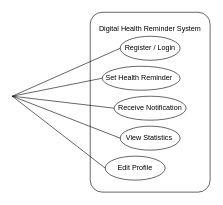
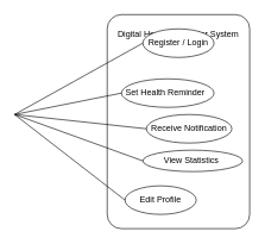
  <mxCell id="0" />
  <mxCell id="1" parent="0" />
  <mxCell id="2" value="Digital Health Reminder System&lt;div&gt;&lt;br&gt;&lt;/div&gt;&lt;div&gt;&lt;br&gt;&lt;/div&gt;&lt;div&gt;&lt;br&gt;&lt;/div&gt;&lt;div&gt;&lt;br&gt;&lt;/div&gt;&lt;div&gt;&lt;br&gt;&lt;/div&gt;&lt;div&gt;&lt;br&gt;&lt;/div&gt;&lt;div&gt;&lt;br&gt;&lt;/div&gt;&lt;div&gt;&lt;br&gt;&lt;/div&gt;&lt;div&gt;&lt;br&gt;&lt;/div&gt;&lt;div&gt;&lt;br&gt;&lt;/div&gt;&lt;div&gt;&lt;br&gt;&lt;/div&gt;&lt;div&gt;&lt;br&gt;&lt;/div&gt;&lt;div&gt;&lt;br&gt;&lt;/div&gt;&lt;div&gt;&lt;br&gt;&lt;/div&gt;&lt;div&gt;&lt;br&gt;&lt;/div&gt;&lt;div&gt;&lt;br&gt;&lt;/div&gt;&lt;div&gt;&lt;br&gt;&lt;/div&gt;" style="rounded=1;arcSize=10;whiteSpace=wrap;html=1;align=center;" vertex="1" parent="1"><mxGeometry x="150" y="20" width="200" height="300" as="geometry" /></mxCell>
- <mxCell id="3" value="&lt;div&gt;&amp;nbsp;Register / Login&amp;nbsp;&lt;/div&gt;" style="ellipse;whiteSpace=wrap;html=1;align=center;" vertex="1" parent="1"><mxGeometry x="200" y="60" width="100" height="40" as="geometry" /></mxCell>
- <mxCell id="4" value="&lt;span style=&quot;text-align: left;&quot;&gt;Receive Notification&lt;/span&gt;" style="ellipse;whiteSpace=wrap;html=1;align=center;" vertex="1" parent="1"><mxGeometry x="190" y="160" width="120" height="40" as="geometry" /></mxCell>
+ <mxCell id="3" value="&lt;div&gt;&amp;nbsp;Register / Login&amp;nbsp;&lt;/div&gt;" style="ellipse;whiteSpace=wrap;html=1;align=center;" vertex="1" parent="1"><mxGeometry x="200" y="40" width="100" height="40" as="geometry" /></mxCell>
+ <mxCell id="4" value="&lt;span style=&quot;text-align: left;&quot;&gt;Receive Notification&lt;/span&gt;" style="ellipse;whiteSpace=wrap;html=1;align=center;" vertex="1" parent="1"><mxGeometry x="205" y="160" width="120" height="40" as="geometry" /></mxCell>
  <mxCell id="5" value="&lt;span style=&quot;text-align: left;&quot;&gt;Set Health Reminder&amp;nbsp;&amp;nbsp;&lt;/span&gt;" style="ellipse;whiteSpace=wrap;html=1;align=center;" vertex="1" parent="1"><mxGeometry x="170" y="110" width="130" height="40" as="geometry" /></mxCell>
- <mxCell id="6" value="&lt;span style=&quot;text-align: left;&quot;&gt;View Statistics&amp;nbsp;&lt;/span&gt;" style="ellipse;whiteSpace=wrap;html=1;align=center;" vertex="1" parent="1"><mxGeometry x="200" y="210" width="100" height="40" as="geometry" /></mxCell>
+ <mxCell id="6" value="&lt;span style=&quot;text-align: left;&quot;&gt;View Statistics&amp;nbsp;&lt;/span&gt;" style="ellipse;whiteSpace=wrap;html=1;align=center;" vertex="1" parent="1"><mxGeometry x="200" y="210" width="140" height="30" as="geometry" /></mxCell>
  <mxCell id="7" value="&lt;span style=&quot;text-align: left;&quot;&gt;Edit Profile&lt;/span&gt;" style="ellipse;whiteSpace=wrap;html=1;align=center;" vertex="1" parent="1"><mxGeometry x="175" y="260" width="100" height="40" as="geometry" /></mxCell>
  <mxCell id="8" value="" style="endArrow=none;html=1;rounded=0;entryX=0;entryY=0.5;entryDx=0;entryDy=0;" edge="1" parent="1" target="3"><mxGeometry relative="1" as="geometry"><mxPoint x="20" y="160" as="sourcePoint" /><mxPoint x="180" y="160" as="targetPoint" /></mxGeometry></mxCell>
  <mxCell id="9" value="" style="endArrow=none;html=1;rounded=0;entryX=0;entryY=0.5;entryDx=0;entryDy=0;" edge="1" parent="1" target="5"><mxGeometry relative="1" as="geometry"><mxPoint x="20" y="160" as="sourcePoint" /><mxPoint x="180" y="160" as="targetPoint" /></mxGeometry></mxCell>
  <mxCell id="10" value="" style="endArrow=none;html=1;rounded=0;entryX=0;entryY=0.5;entryDx=0;entryDy=0;" edge="1" parent="1" target="4"><mxGeometry relative="1" as="geometry"><mxPoint x="20" y="160" as="sourcePoint" /><mxPoint x="200" y="170" as="targetPoint" /></mxGeometry></mxCell>
  <mxCell id="11" value="" style="endArrow=none;html=1;rounded=0;entryX=0;entryY=0.5;entryDx=0;entryDy=0;" edge="1" parent="1" target="6"><mxGeometry relative="1" as="geometry"><mxPoint x="20" y="160" as="sourcePoint" /><mxPoint x="170" y="270" as="targetPoint" /></mxGeometry></mxCell>
  <mxCell id="12" value="" style="endArrow=none;html=1;rounded=0;entryX=0;entryY=0.5;entryDx=0;entryDy=0;" edge="1" parent="1" target="7"><mxGeometry relative="1" as="geometry"><mxPoint x="20" y="160" as="sourcePoint" /><mxPoint x="240" y="270" as="targetPoint" /></mxGeometry></mxCell>
